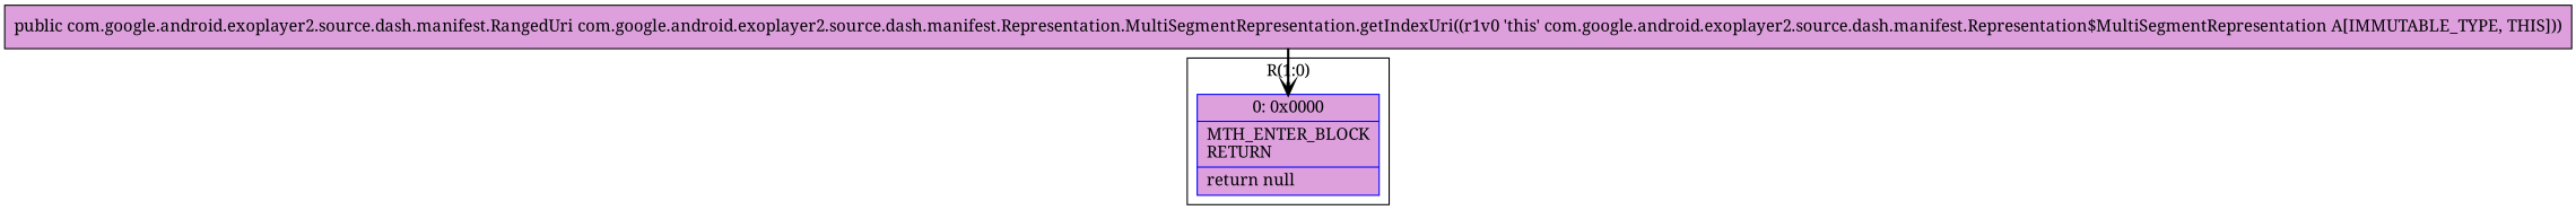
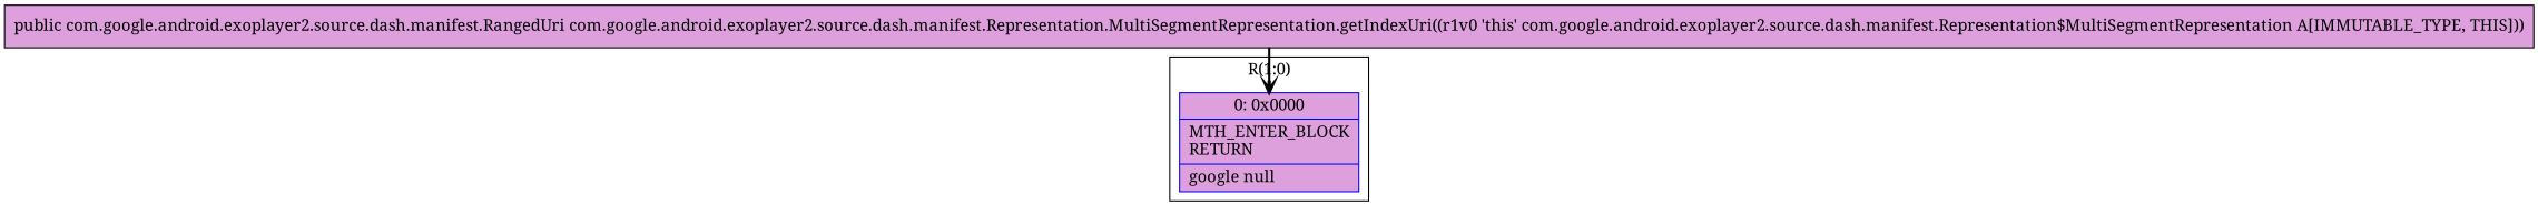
  digraph {
    fontname="Noto Serif"
    node [shape=record style=filled fillcolor=plum fontname="Noto Serif"]
-   n1 [color=blue label="{0\:\ 0x0000|MTH_ENTER_BLOCK\lRETURN\l|return null\l}"]
+   n1 [color=blue label="{0\:\ 0x0000|MTH_ENTER_BLOCK\lRETURN\l|google null\l}"]
    n2 [label="{public com.google.android.exoplayer2.source.dash.manifest.RangedUri com.google.android.exoplayer2.source.dash.manifest.Representation.MultiSegmentRepresentation.getIndexUri((r1v0 'this' com.google.android.exoplayer2.source.dash.manifest.Representation$MultiSegmentRepresentation A[IMMUTABLE_TYPE, THIS])) }"]
    subgraph cluster_1 {
      label="R(1:0)"
      n1
    }
    n2 -> n1 [style=bold arrowhead=vee fontname="Noto Serif"]
  }
